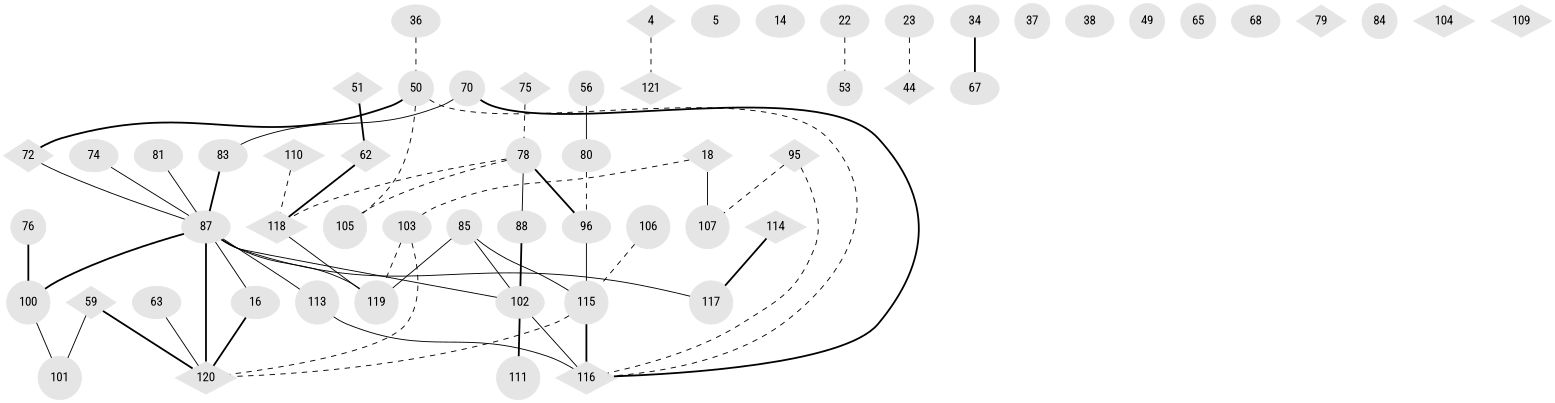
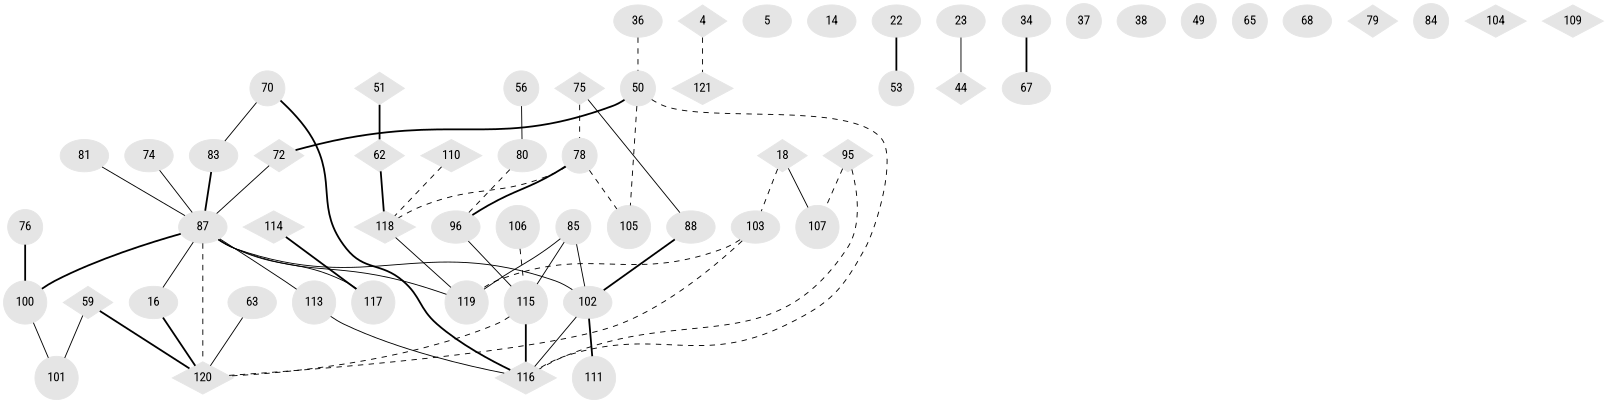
  graph {
    fontname="Roboto Condensed"
    node [color=gray90 fontname="Roboto Condensed" shape=circle style=filled]
    edge [fontname="Roboto Condensed" style=solid]
    119 [super="+90+97+86"]
    4 [shape=diamond]
    121 [shape=diamond super="+82"]
    5 [shape=ellipse]
    14 [shape=ellipse]
    120 [shape=diamond super="+20+55+58"]
    16 [shape=ellipse]
    103 [shape=ellipse super="+94+69"]
    18 [shape=diamond]
    107 [super="+10"]
    22 [shape=ellipse]
    53
    44 [shape=diamond super="+8"]
    23 [shape=ellipse]
    34 [shape=ellipse]
    67 [shape=ellipse]
    36 [shape=ellipse]
    50
    72 [shape=diamond super="+39"]
    105
    116 [shape=diamond super="+7"]
    37
    38 [shape=ellipse]
    49
    87 [shape=ellipse super="+21+64+73"]
    51 [shape=diamond]
    62 [shape=diamond]
    118 [shape=diamond super="+52+71+29+99+93"]
    96 [shape=ellipse super="+2"]
    115 [super="+13+112+91+98"]
    80 [shape=ellipse]
    56
    59 [shape=diamond]
    101
    63 [shape=ellipse]
    65
    68 [shape=ellipse]
    70
    83 [shape=ellipse]
    100 [super="+89"]
    102 [shape=ellipse]
    113 [super="+108"]
    117
    74 [shape=ellipse]
    75 [shape=diamond]
    78
    88 [shape=ellipse]
    76
    79 [shape=diamond]
    81 [shape=ellipse]
    84
    85
    111
    95 [shape=diamond super="+3"]
    104 [shape=diamond]
    106
    109 [shape=diamond]
    110 [shape=diamond]
    114 [shape=diamond]
    4 -- 121 [style=dashed weight=2]
    16 -- 120 [style=bold]
    103 -- 119 [style=dashed weight=2]
    103 -- 120 [style=dashed weight=2]
    18 -- 103 [style=dashed]
    18 -- 107 [weight=2]
-   22 -- 53 [style=dashed]
-   23 -- 44 [style=dashed]
+   22 -- 53 [style=bold]
+   23 -- 44
    34 -- 67 [style=bold]
    36 -- 50 [style=dashed]
    50 -- 72 [style=bold]
    50 -- 105 [style=dashed]
    50 -- 116 [style=dashed]
    72 -- 87
    87 -- 119 [weight=2]
-   87 -- 120 [style=bold weight=3]
+   87 -- 120 [style=dashed weight=3]
    87 -- 16 [weight=2]
    87 -- 100 [style=bold weight=3]
    87 -- 102
    87 -- 113
    87 -- 117
    51 -- 62 [style=bold]
    62 -- 118 [style=bold]
    118 -- 119
    96 -- 115
    115 -- 120 [style=dashed]
    115 -- 116 [style=bold weight=2]
    80 -- 96 [style=dashed]
    56 -- 80
    59 -- 120 [style=bold]
    59 -- 101
    63 -- 120
    70 -- 116 [style=bold]
    70 -- 83
    83 -- 87 [style=bold]
    100 -- 101
    102 -- 116 [weight=2]
    102 -- 111 [style=bold]
    113 -- 116
    74 -- 87
    75 -- 78 [style=dashed]
-   78 -- 88
+   75 -- 88
    78 -- 105 [style=dashed]
    78 -- 118 [style=dashed]
    78 -- 96 [style=bold weight=2]
    88 -- 102 [style=bold]
    76 -- 100 [style=bold]
    81 -- 87
    85 -- 119 [weight=3]
    85 -- 115
    85 -- 102
    95 -- 107 [style=dashed]
    95 -- 116 [style=dashed]
    106 -- 115 [style=dashed]
    110 -- 118 [style=dashed]
    114 -- 117 [style=bold]
  }
